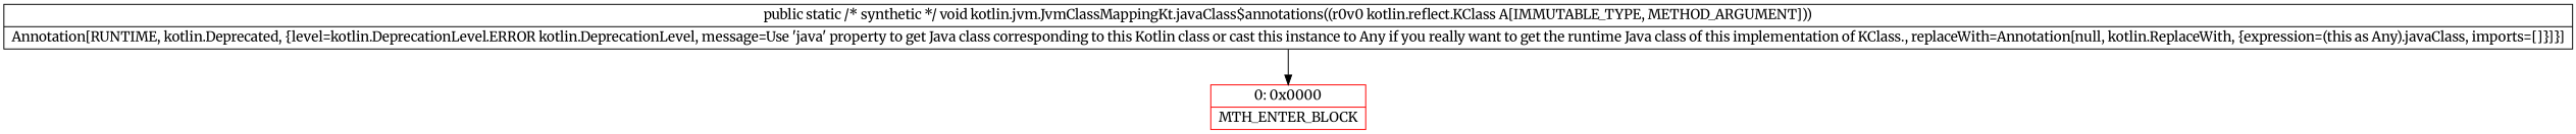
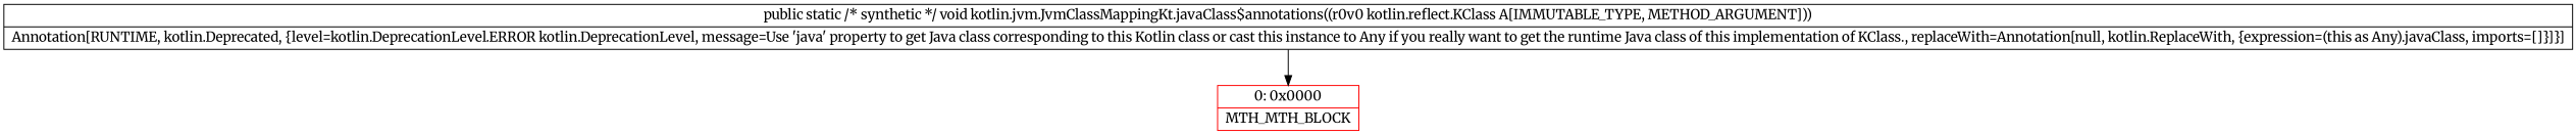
  digraph {
    fontname=Merriweather
    node [shape=record fontname=Merriweather]
-   n1 [color=red label="{0\:\ 0x0000|MTH_ENTER_BLOCK\l}"]
+   n1 [color=red label="{0\:\ 0x0000|MTH_MTH_BLOCK\l}"]
    n2 [label="{public static \/* synthetic *\/ void kotlin.jvm.JvmClassMappingKt.javaClass$annotations((r0v0 kotlin.reflect.KClass A[IMMUTABLE_TYPE, METHOD_ARGUMENT]))  | Annotation[RUNTIME, kotlin.Deprecated, \{level=kotlin.DeprecationLevel.ERROR kotlin.DeprecationLevel, message=Use 'java' property to get Java class corresponding to this Kotlin class or cast this instance to Any if you really want to get the runtime Java class of this implementation of KClass., replaceWith=Annotation[null, kotlin.ReplaceWith, \{expression=(this as Any).javaClass, imports=[]\}]\}]\l}"]
    subgraph cluster_1 {
      label="R(0)"
    }
    n2 -> n1 [fontname=Merriweather]
  }
